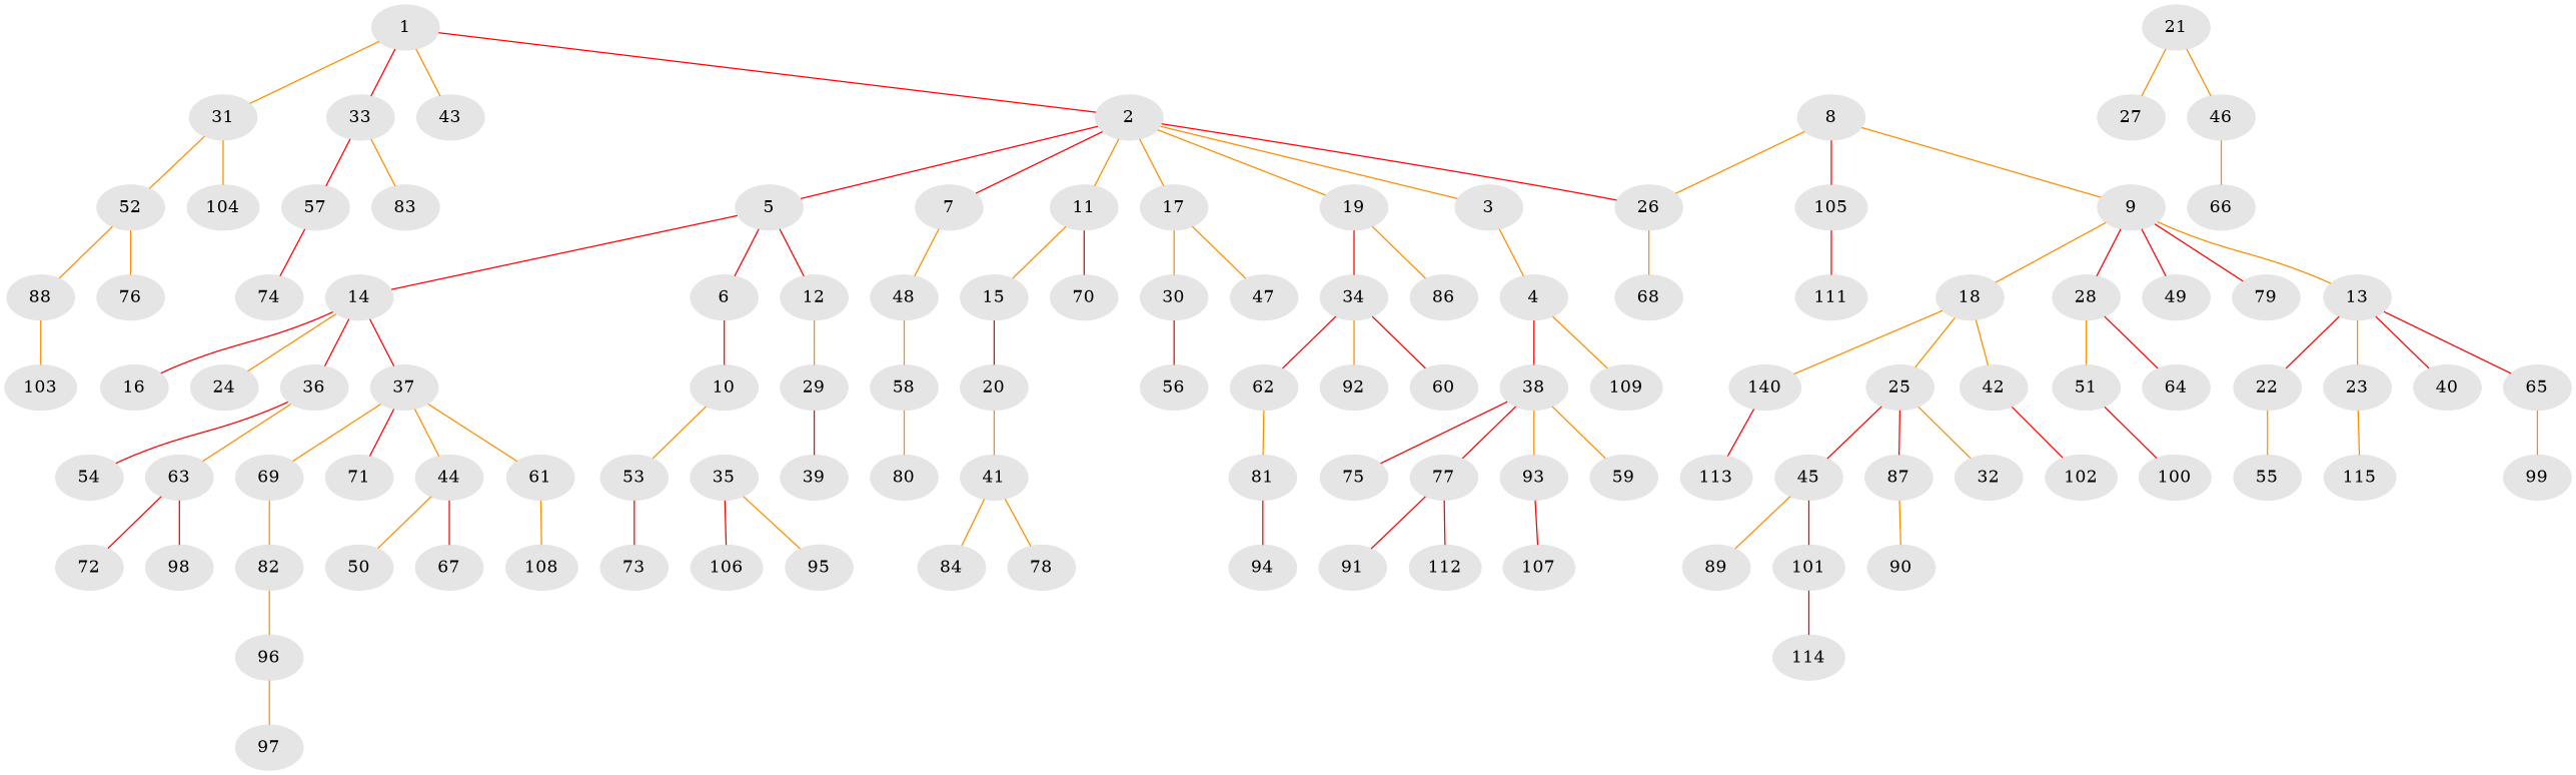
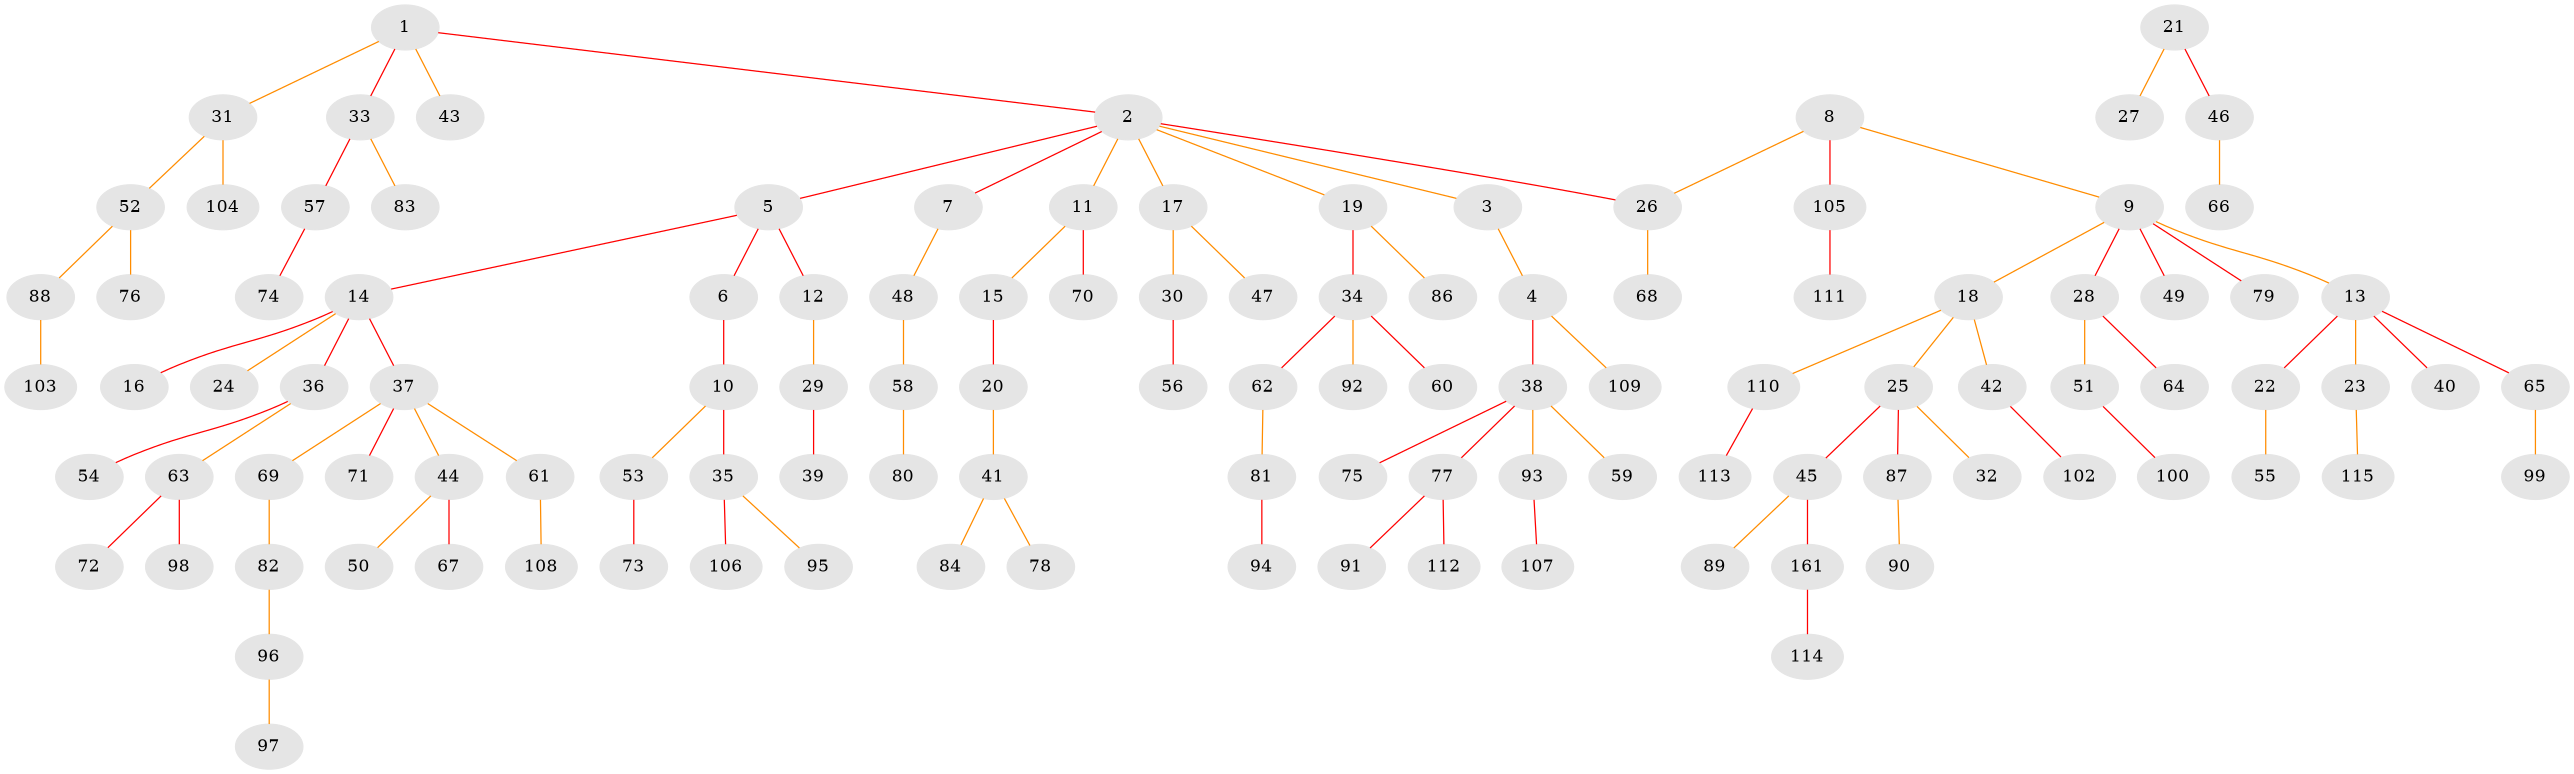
  graph {
    node [color=gray90 style=filled]
    edge [color=darkorange]
    1
    2
    31
    33
    43
    3
    5
    7
    11
    17
    19
    26
    21
    27
    46
    52
    104
    57
    83
    4
    6
    12
    14
    48
    8
    9
    105
    15
    70
    30
    47
    34
    86
    38
    109
    59
    75
    77
    93
    10
    29
    16
    24
    36
    37
    35
    53
    58
    13
    18
    28
    49
    79
    68
    111
    22
    23
    40
    65
    25
    42
-   110 [label=140]
+   110
    51
    64
    95
    106
    73
    20
    39
    55
    115
    99
    54
    63
    44
    61
    69
    71
    41
    56
    32
    45
    87
    102
    113
    60
    62
    92
    78
    84
    66
    89
-   101
+   101 [label=161]
    90
    100
    76
    88
    74
    81
    72
    98
    50
    67
    108
    82
    91
    112
    107
    114
    80
    103
    94
    96
    97
    1 -- 2 [color=red]
    1 -- 31
    1 -- 33 [color=red]
    1 -- 43
    2 -- 3
    2 -- 5 [color=red]
    2 -- 7 [color=red]
    2 -- 11
    2 -- 17
    2 -- 19
    2 -- 26 [color=red]
    31 -- 52
    31 -- 104
    33 -- 57 [color=red]
    33 -- 83
    3 -- 4
    5 -- 6 [color=red]
    5 -- 12 [color=red]
    5 -- 14 [color=red]
    7 -- 48
    11 -- 15
    11 -- 70 [color=red]
    17 -- 30
    17 -- 47
    19 -- 34 [color=red]
    19 -- 86
    26 -- 68
    21 -- 27
-   21 -- 46
+   21 -- 46 [color=red]
    46 -- 66
    52 -- 76
    52 -- 88
    57 -- 74 [color=red]
    4 -- 38 [color=red]
    4 -- 109
    6 -- 10 [color=red]
    12 -- 29
    14 -- 16 [color=red]
    14 -- 24
    14 -- 36 [color=red]
    14 -- 37 [color=red]
    48 -- 58
    8 -- 26
    8 -- 9
    8 -- 105 [color=red]
    9 -- 13
    9 -- 18
    9 -- 28 [color=red]
    9 -- 49 [color=red]
    9 -- 79 [color=red]
    105 -- 111 [color=red]
    15 -- 20 [color=red]
    30 -- 56 [color=red]
    34 -- 60 [color=red]
    34 -- 62 [color=red]
    34 -- 92
    38 -- 59
    38 -- 75 [color=red]
    38 -- 77 [color=red]
    38 -- 93
    77 -- 91 [color=red]
    77 -- 112 [color=red]
    93 -- 107 [color=red]
+   10 -- 35 [color=red]
    10 -- 53
    29 -- 39 [color=red]
    36 -- 54 [color=red]
    36 -- 63
    37 -- 44
    37 -- 61
    37 -- 69
    37 -- 71 [color=red]
    35 -- 95
    35 -- 106 [color=red]
    53 -- 73 [color=red]
    58 -- 80
    13 -- 22 [color=red]
    13 -- 23
    13 -- 40 [color=red]
    13 -- 65 [color=red]
    18 -- 25
    18 -- 42
    18 -- 110
    28 -- 51
    28 -- 64 [color=red]
    22 -- 55
    23 -- 115
    65 -- 99
    25 -- 32
    25 -- 45 [color=red]
    25 -- 87 [color=red]
    42 -- 102 [color=red]
    110 -- 113 [color=red]
    51 -- 100 [color=red]
    20 -- 41
    63 -- 72 [color=red]
    63 -- 98 [color=red]
    44 -- 50
    44 -- 67 [color=red]
    61 -- 108
    69 -- 82
    41 -- 78
    41 -- 84
    45 -- 89
    45 -- 101 [color=red]
    87 -- 90
    62 -- 81
    101 -- 114 [color=red]
    88 -- 103
    81 -- 94 [color=red]
    82 -- 96
    96 -- 97
  }
